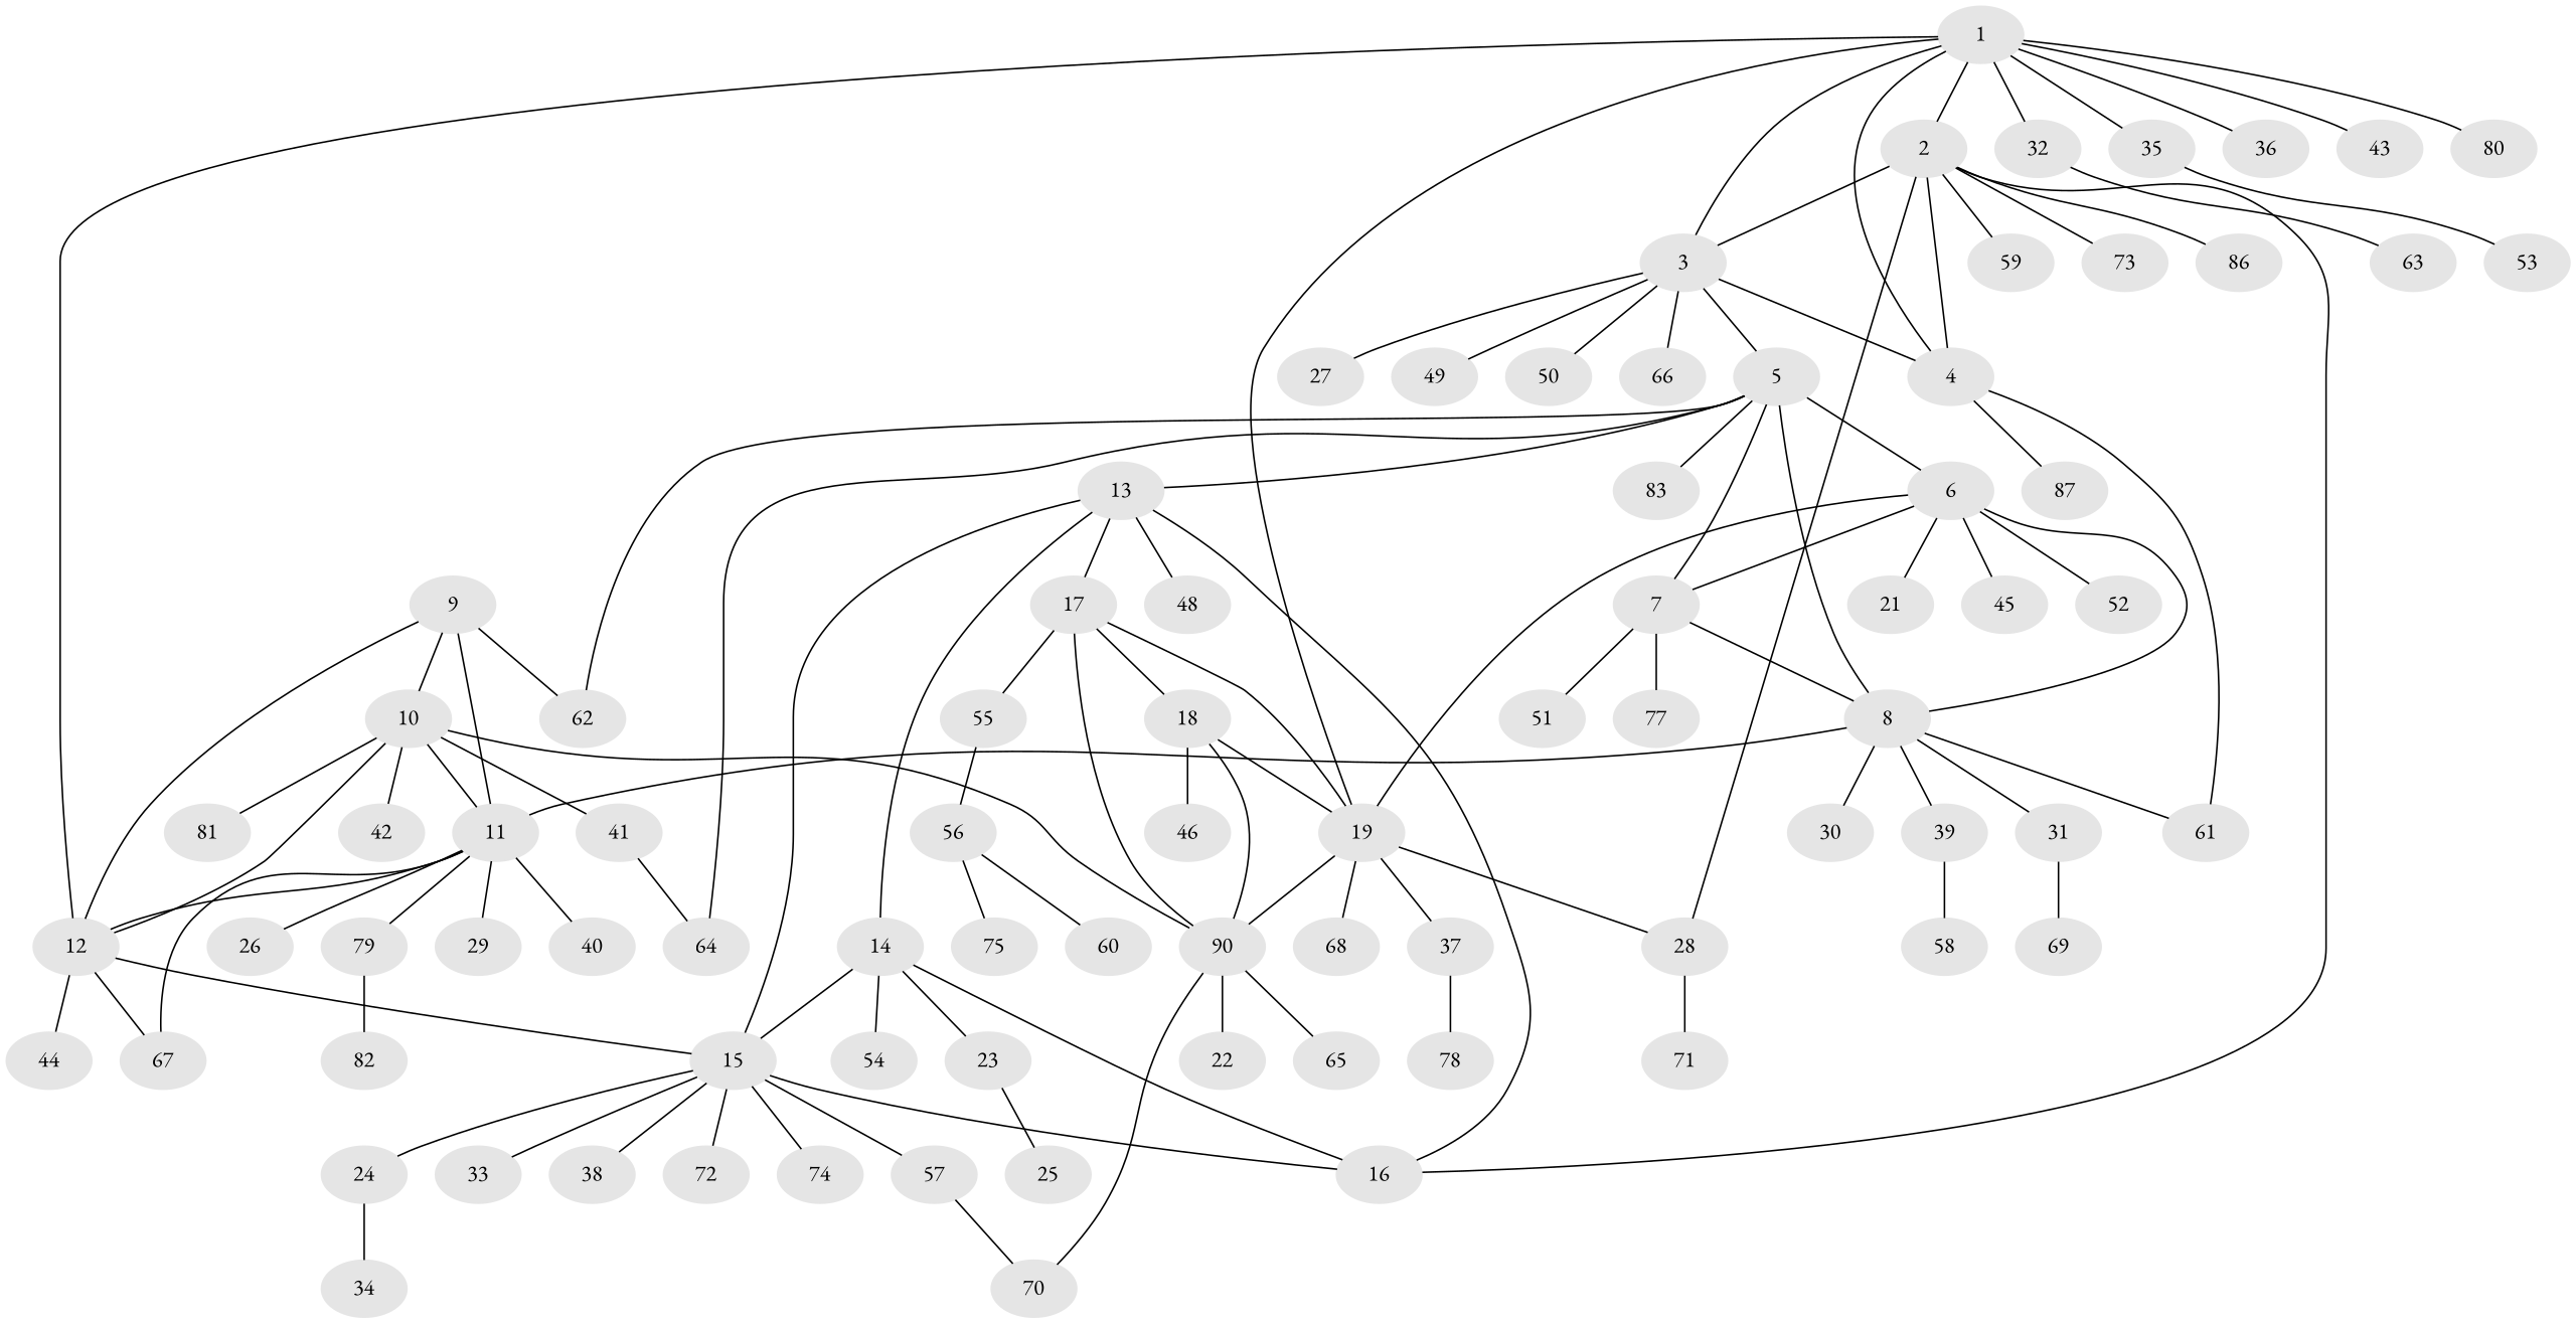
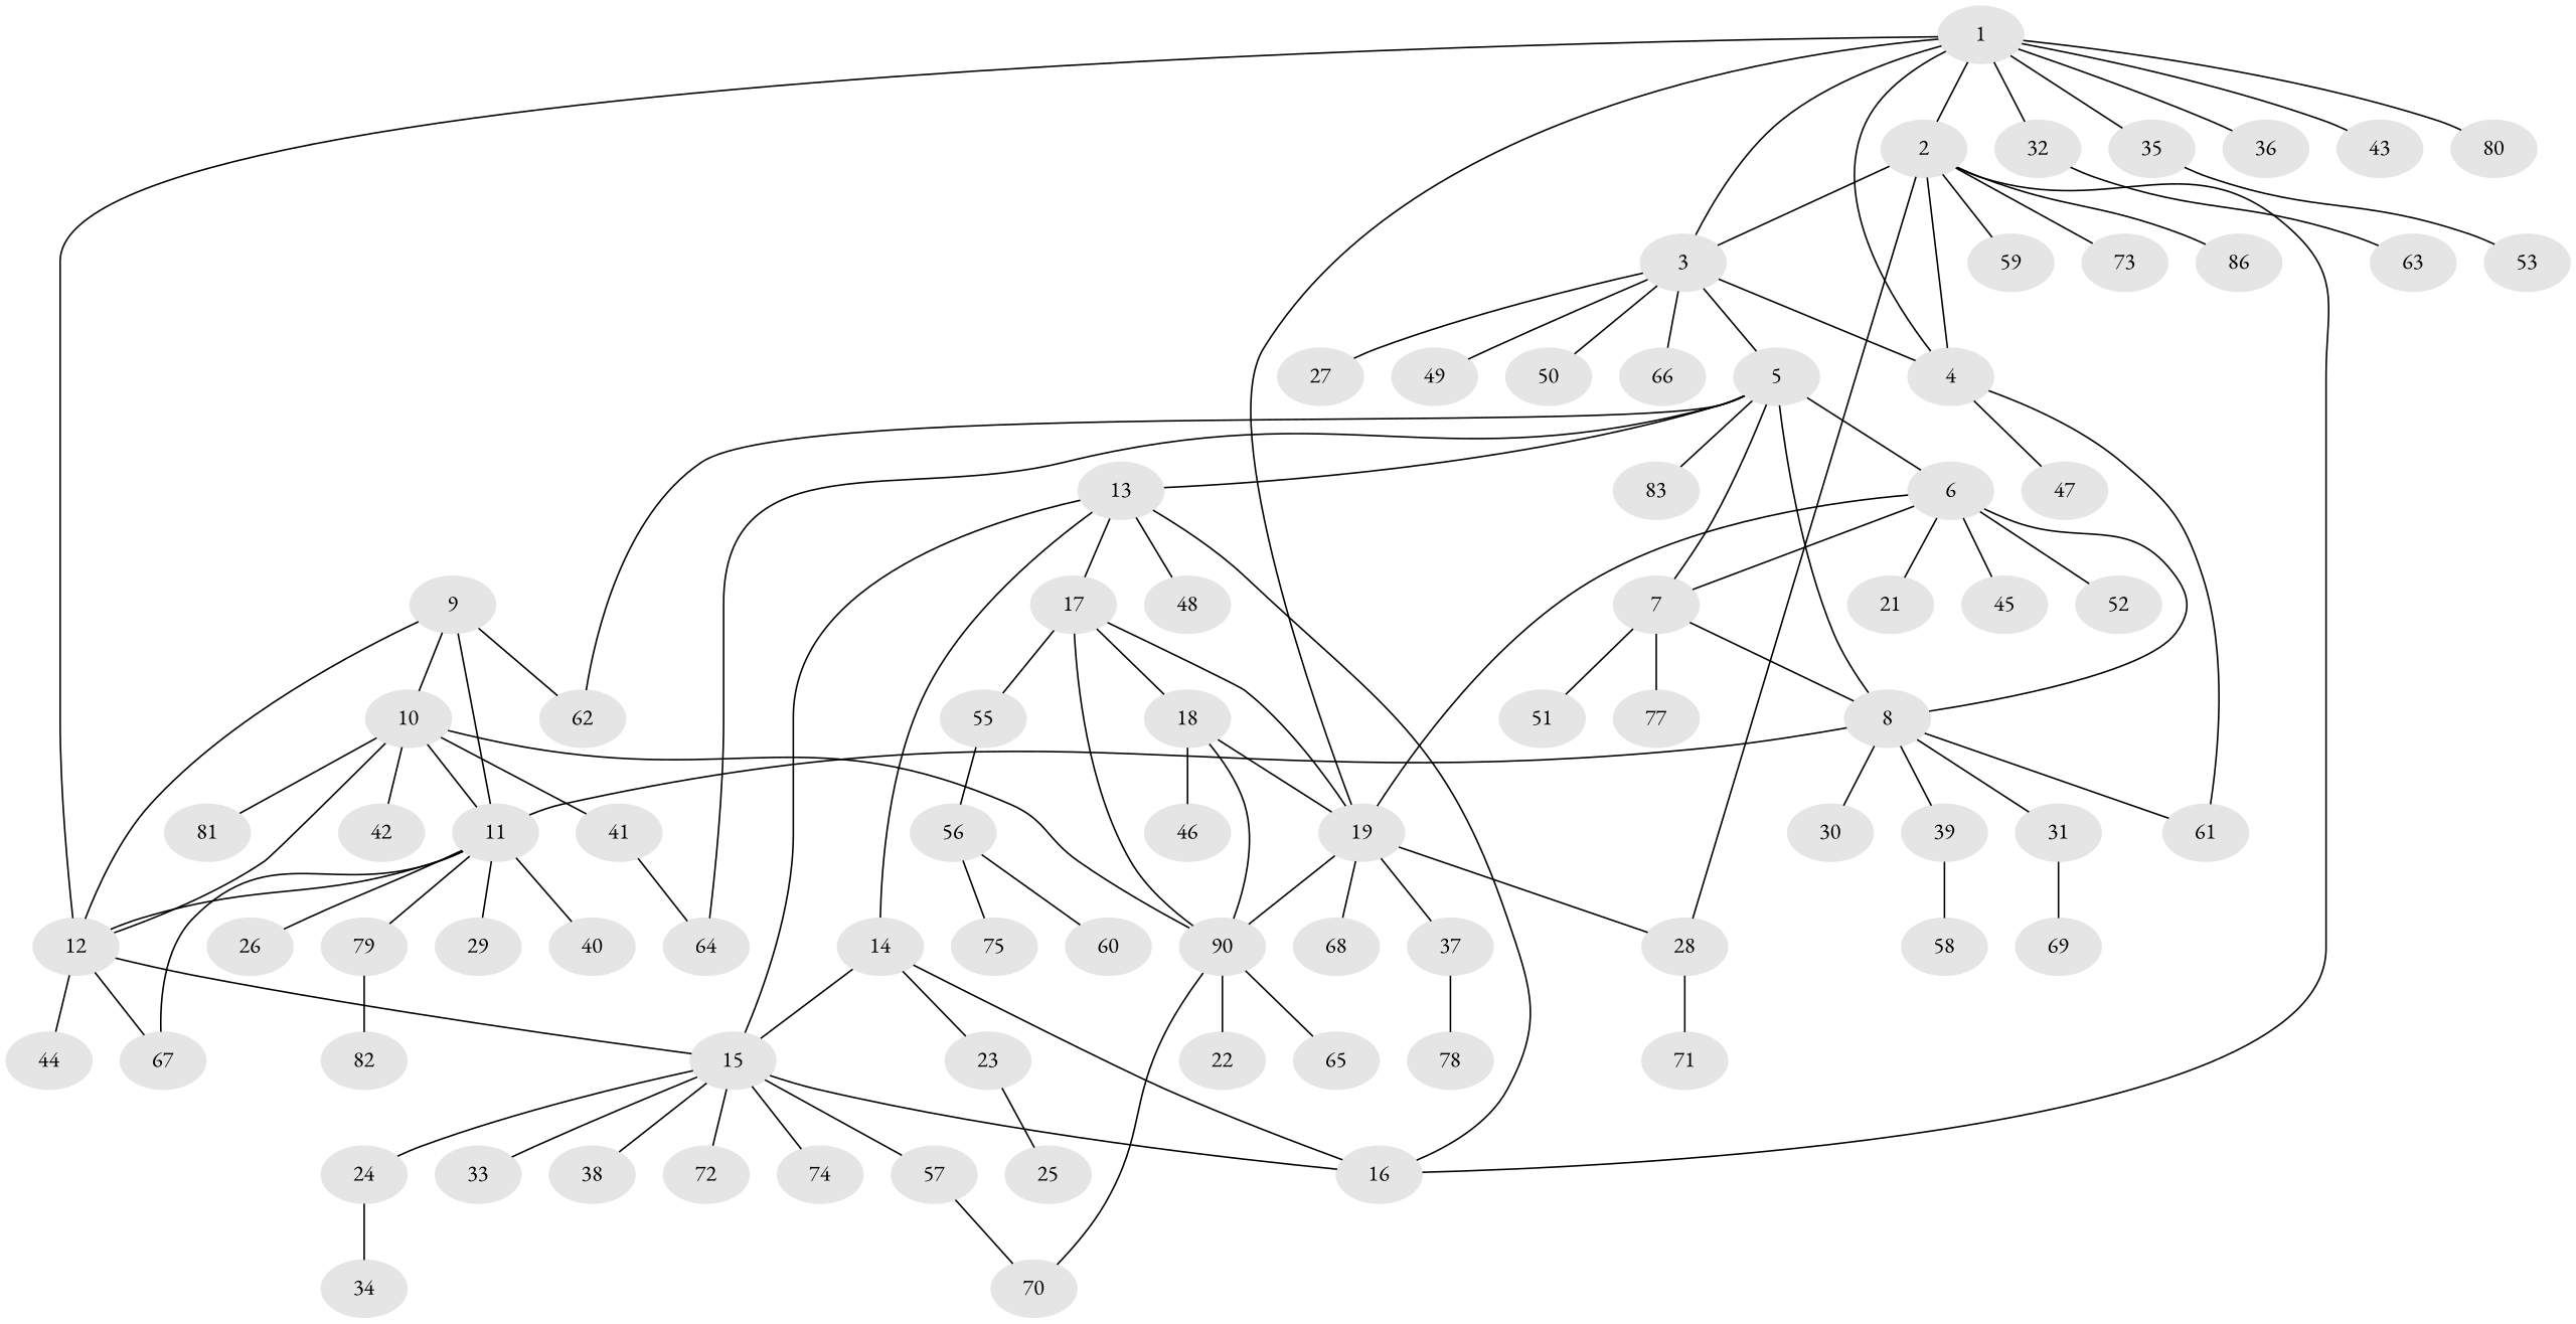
  graph {
    fontname="EB Garamond"
    node [color=gray90 fontname="EB Garamond" style=filled]
    edge [fontname="EB Garamond"]
    1
    2
    3
    4
    12
    19
    32
    35
    36
    43
    80
    16
    28
    59
    73
    n16 [label=86]
    5
    27
    49
    50
    66
-   47 [label=87]
+   47
    61
    15
    44
    67
    n27 [label=90]
    37
    68
    63
    53
    71
    6
    7
    8
    13
    62
    64
    83
    21
    45
    52
    51
    77
    11
    30
    31
    39
    14
    17
    48
    26
    29
    40
    79
    69
    58
    9
    10
    41
    42
    81
    22
    65
    70
    57
    82
    24
    33
    38
    72
    74
    23
-   54
    18
    55
    25
    34
    46
    56
    78
    60
    75
    1 -- 2
    1 -- 3
    1 -- 4
    1 -- 12
    1 -- 19
    1 -- 32
    1 -- 35
    1 -- 36
    1 -- 43
    1 -- 80
    2 -- 3
    2 -- 4
    2 -- 16
    2 -- 28
    2 -- 59
    2 -- 73
    2 -- n16
    3 -- 4
    3 -- 5
    3 -- 27
    3 -- 49
    3 -- 50
    3 -- 66
    4 -- 47
    4 -- 61
    12 -- 15
    12 -- 44
    12 -- 67
    19 -- 28
    19 -- n27
    19 -- 37
    19 -- 68
    32 -- 63
    35 -- 53
    28 -- 71
    5 -- 6
    5 -- 7
    5 -- 8
    5 -- 13
    5 -- 62
    5 -- 64
    5 -- 83
    15 -- 16
    15 -- 57
    15 -- 24
    15 -- 33
    15 -- 38
    15 -- 72
    15 -- 74
    n27 -- 22
    n27 -- 65
    n27 -- 70
    37 -- 78
    6 -- 19
    6 -- 7
    6 -- 8
    6 -- 21
    6 -- 45
    6 -- 52
    7 -- 8
    7 -- 51
    7 -- 77
    8 -- 61
    8 -- 11
    8 -- 30
    8 -- 31
    8 -- 39
    13 -- 16
    13 -- 15
    13 -- 14
    13 -- 17
    13 -- 48
    11 -- 12
    11 -- 67
    11 -- 26
    11 -- 29
    11 -- 40
    11 -- 79
    31 -- 69
    39 -- 58
    14 -- 16
    14 -- 15
    14 -- 23
-   14 -- 54
    17 -- 19
    17 -- n27
    17 -- 18
    17 -- 55
    79 -- 82
    9 -- 12
    9 -- 62
    9 -- 11
    9 -- 10
    10 -- 12
    10 -- n27
    10 -- 11
    10 -- 41
    10 -- 42
    10 -- 81
    41 -- 64
    57 -- 70
    24 -- 34
    23 -- 25
    18 -- 19
    18 -- n27
    18 -- 46
    55 -- 56
    56 -- 60
    56 -- 75
  }
